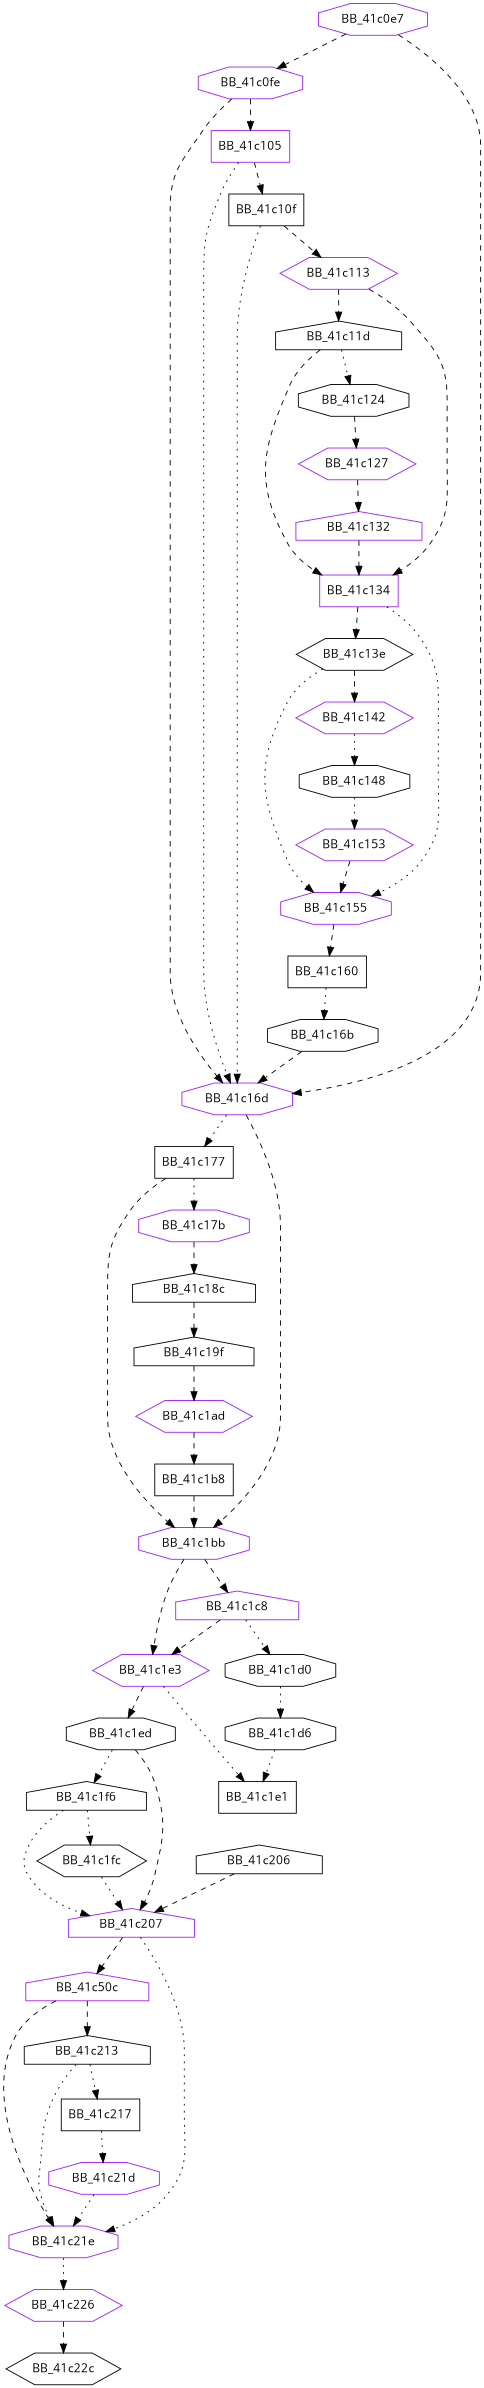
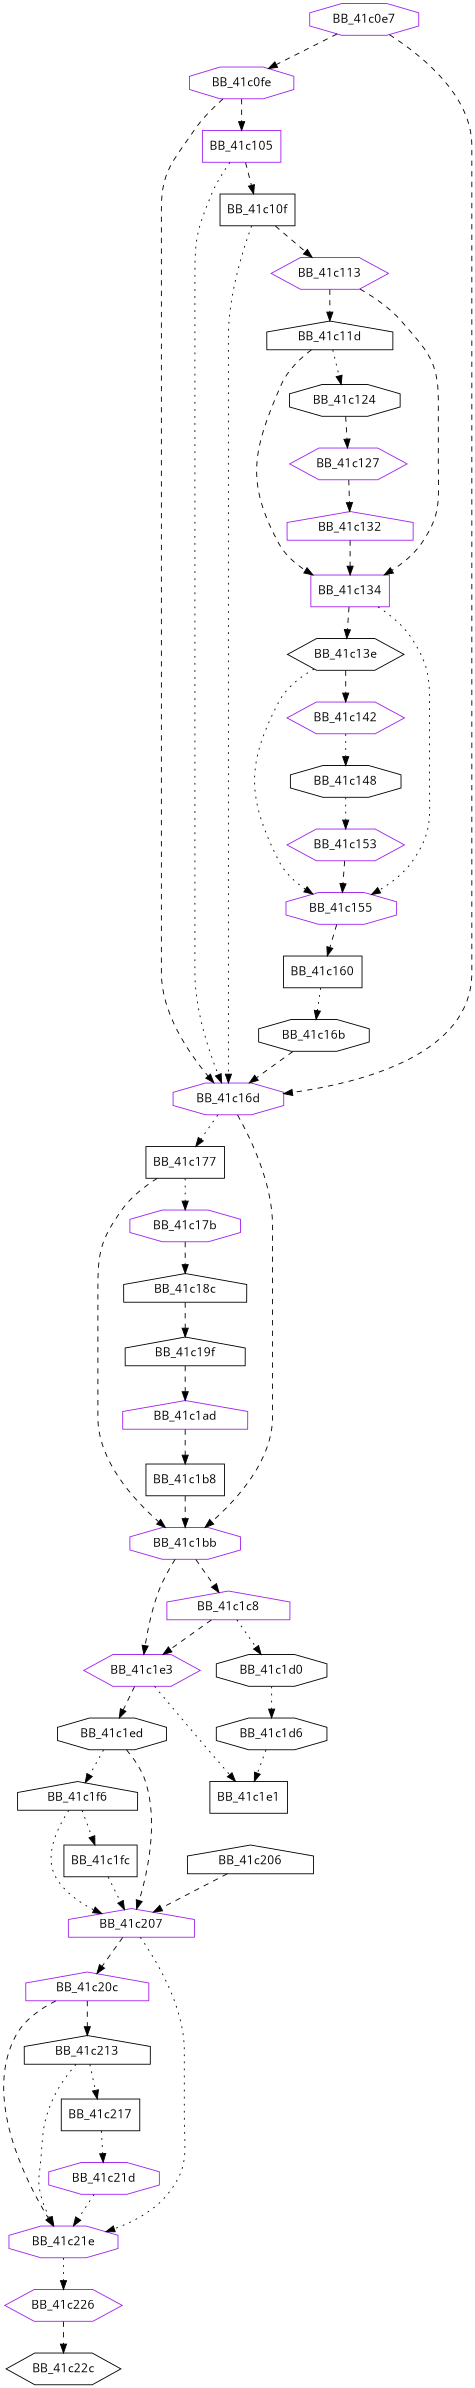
  digraph {
    fontname="Open Sans"
    node [color=purple fontname="Open Sans" shape=octagon]
    edge [fontname="Open Sans" style=dashed]
    BB_41c0e7
    BB_41c0fe
    BB_41c16d
    BB_41c105 [shape=box]
    BB_41c177 [color=black shape=box]
    BB_41c1bb
    BB_41c10f [color=black shape=box]
    BB_41c17b
    BB_41c1c8 [shape=house]
    BB_41c1e3 [shape=hexagon]
    BB_41c113 [shape=hexagon]
    BB_41c11d [color=black shape=house]
    BB_41c134 [shape=box]
    n14 [color=black label=BB_41c124]
    BB_41c13e [color=black shape=hexagon]
    BB_41c155
    BB_41c127 [shape=hexagon]
    BB_41c142 [shape=hexagon]
    BB_41c160 [color=black shape=box]
    BB_41c132 [shape=house]
    BB_41c148 [color=black]
    BB_41c16b [color=black]
    BB_41c153 [shape=hexagon]
    BB_41c18c [color=black shape=house]
    BB_41c1d0 [color=black]
    BB_41c1ed [color=black]
    BB_41c1e1 [color=black shape=box]
    BB_41c19f [color=black shape=house]
-   BB_41c1ad [shape=hexagon]
+   BB_41c1ad [shape=house]
    BB_41c1b8 [color=black shape=box]
    BB_41c1d6 [color=black]
    BB_41c1f6 [color=black shape=house]
    BB_41c207 [shape=house]
-   BB_41c1fc [color=black shape=hexagon]
-   BB_41c20c [shape=house label=BB_41c50c]
+   BB_41c1fc [color=black shape=box]
+   BB_41c20c [shape=house]
    BB_41c21e
    BB_41c213 [color=black shape=house]
    BB_41c226 [shape=hexagon]
    BB_41c206 [color=black shape=house]
    BB_41c217 [color=black shape=box]
    BB_41c22c [color=black shape=hexagon]
    BB_41c21d
    BB_41c0e7 -> BB_41c0fe
    BB_41c0e7 -> BB_41c16d
    BB_41c0fe -> BB_41c16d
    BB_41c0fe -> BB_41c105
    BB_41c16d -> BB_41c177 [style=dotted]
    BB_41c16d -> BB_41c1bb
    BB_41c105 -> BB_41c16d [style=dotted]
    BB_41c105 -> BB_41c10f
    BB_41c177 -> BB_41c1bb
    BB_41c177 -> BB_41c17b [style=dotted]
    BB_41c1bb -> BB_41c1c8
    BB_41c1bb -> BB_41c1e3
    BB_41c10f -> BB_41c16d [style=dotted]
    BB_41c10f -> BB_41c113
    BB_41c17b -> BB_41c18c
    BB_41c1c8 -> BB_41c1e3
    BB_41c1c8 -> BB_41c1d0 [style=dotted]
    BB_41c1e3 -> BB_41c1ed
    BB_41c1e3 -> BB_41c1e1 [style=dotted]
    BB_41c113 -> BB_41c11d
    BB_41c113 -> BB_41c134
    BB_41c11d -> BB_41c134
    BB_41c11d -> n14 [style=dotted]
    BB_41c134 -> BB_41c13e
    BB_41c134 -> BB_41c155 [style=dotted]
    n14 -> BB_41c127
    BB_41c13e -> BB_41c155 [style=dotted]
    BB_41c13e -> BB_41c142
    BB_41c155 -> BB_41c160
    BB_41c127 -> BB_41c132
    BB_41c142 -> BB_41c148 [style=dotted]
    BB_41c160 -> BB_41c16b [style=dotted]
    BB_41c132 -> BB_41c134
    BB_41c148 -> BB_41c153 [style=dotted]
    BB_41c16b -> BB_41c16d
    BB_41c153 -> BB_41c155
    BB_41c18c -> BB_41c19f
    BB_41c1d0 -> BB_41c1d6 [style=dotted]
    BB_41c1ed -> BB_41c1f6 [style=dotted]
    BB_41c1ed -> BB_41c207
    BB_41c19f -> BB_41c1ad
    BB_41c1ad -> BB_41c1b8
    BB_41c1b8 -> BB_41c1bb
    BB_41c1d6 -> BB_41c1e1 [style=dotted]
    BB_41c1f6 -> BB_41c207 [style=dotted]
    BB_41c1f6 -> BB_41c1fc [style=dotted]
    BB_41c207 -> BB_41c20c
    BB_41c207 -> BB_41c21e [style=dotted]
    BB_41c1fc -> BB_41c207 [style=dotted]
    BB_41c20c -> BB_41c21e
    BB_41c20c -> BB_41c213
    BB_41c21e -> BB_41c226 [style=dotted]
    BB_41c213 -> BB_41c21e [style=dotted]
    BB_41c213 -> BB_41c217 [style=dotted]
    BB_41c226 -> BB_41c22c
    BB_41c206 -> BB_41c207
    BB_41c217 -> BB_41c21d [style=dotted]
    BB_41c21d -> BB_41c21e [style=dotted]
  }
